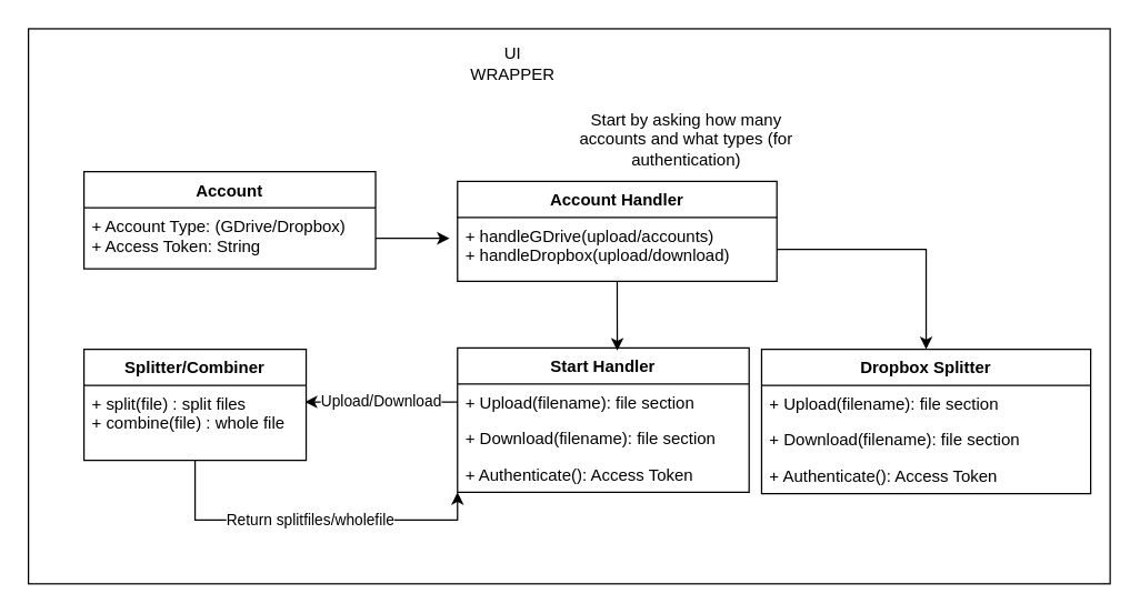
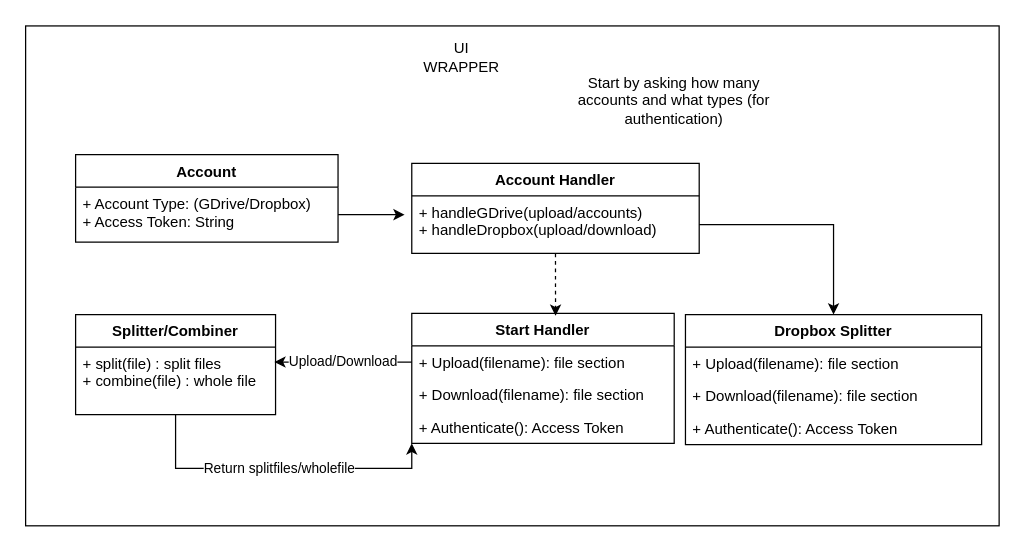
  <mxCell id="0" />
  <mxCell id="1" parent="0" />
  <mxCell id="2" value="" style="rounded=0;whiteSpace=wrap;html=1;" vertex="1" parent="1"><mxGeometry x="20" y="20" width="779" height="400" as="geometry" /></mxCell>
  <mxCell id="3" value="Account" style="swimlane;fontStyle=1;align=center;verticalAlign=top;childLayout=stackLayout;horizontal=1;startSize=26;horizontalStack=0;resizeParent=1;resizeParentMax=0;resizeLast=0;collapsible=1;marginBottom=0;" vertex="1" parent="1"><mxGeometry x="60" y="123" width="210" height="70" as="geometry" /></mxCell>
  <mxCell id="4" value="+ Account Type: (GDrive/Dropbox)&#10;+ Access Token: String&#10;" style="text;strokeColor=none;fillColor=none;align=left;verticalAlign=top;spacingLeft=4;spacingRight=4;overflow=hidden;rotatable=0;points=[[0,0.5],[1,0.5]];portConstraint=eastwest;" vertex="1" parent="3"><mxGeometry y="26" width="210" height="44" as="geometry" /></mxCell>
- <mxCell id="5" style="edgeStyle=orthogonalEdgeStyle;rounded=0;orthogonalLoop=1;jettySize=auto;html=1;exitX=0.5;exitY=1;exitDx=0;exitDy=0;entryX=0.548;entryY=0.019;entryDx=0;entryDy=0;entryPerimeter=0;" edge="1" parent="1" source="6" target="9"><mxGeometry relative="1" as="geometry" /></mxCell>
+ <mxCell id="5" style="edgeStyle=orthogonalEdgeStyle;rounded=0;orthogonalLoop=1;jettySize=auto;html=1;exitX=0.5;exitY=1;exitDx=0;exitDy=0;entryX=0.548;entryY=0.019;entryDx=0;entryDy=0;entryPerimeter=0;dashed=1;" edge="1" parent="1" source="6" target="9"><mxGeometry relative="1" as="geometry" /></mxCell>
  <mxCell id="6" value="Account Handler" style="swimlane;fontStyle=1;align=center;verticalAlign=top;childLayout=stackLayout;horizontal=1;startSize=26;horizontalStack=0;resizeParent=1;resizeParentMax=0;resizeLast=0;collapsible=1;marginBottom=0;" vertex="1" parent="1"><mxGeometry x="329" y="130" width="230" height="72" as="geometry" /></mxCell>
  <mxCell id="7" value="+ handleGDrive(upload/accounts)&#10;+ handleDropbox(upload/download)&#10;" style="text;strokeColor=none;fillColor=none;align=left;verticalAlign=top;spacingLeft=4;spacingRight=4;overflow=hidden;rotatable=0;points=[[0,0.5],[1,0.5]];portConstraint=eastwest;" vertex="1" parent="6"><mxGeometry y="26" width="230" height="46" as="geometry" /></mxCell>
  <mxCell id="8" style="edgeStyle=orthogonalEdgeStyle;rounded=0;orthogonalLoop=1;jettySize=auto;html=1;exitX=1;exitY=0.5;exitDx=0;exitDy=0;entryX=-0.025;entryY=0.326;entryDx=0;entryDy=0;entryPerimeter=0;" edge="1" parent="1" source="4" target="7"><mxGeometry relative="1" as="geometry" /></mxCell>
  <mxCell id="9" value="Start Handler" style="swimlane;fontStyle=1;childLayout=stackLayout;horizontal=1;startSize=26;fillColor=none;horizontalStack=0;resizeParent=1;resizeParentMax=0;resizeLast=0;collapsible=1;marginBottom=0;" vertex="1" parent="1"><mxGeometry x="329" y="250" width="210" height="104" as="geometry" /></mxCell>
  <mxCell id="10" value="+ Upload(filename): file section" style="text;strokeColor=none;fillColor=none;align=left;verticalAlign=top;spacingLeft=4;spacingRight=4;overflow=hidden;rotatable=0;points=[[0,0.5],[1,0.5]];portConstraint=eastwest;" vertex="1" parent="9"><mxGeometry y="26" width="210" height="26" as="geometry" /></mxCell>
  <mxCell id="11" value="+ Download(filename): file section" style="text;strokeColor=none;fillColor=none;align=left;verticalAlign=top;spacingLeft=4;spacingRight=4;overflow=hidden;rotatable=0;points=[[0,0.5],[1,0.5]];portConstraint=eastwest;" vertex="1" parent="9"><mxGeometry y="52" width="210" height="26" as="geometry" /></mxCell>
  <mxCell id="12" value="+ Authenticate(): Access Token" style="text;strokeColor=none;fillColor=none;align=left;verticalAlign=top;spacingLeft=4;spacingRight=4;overflow=hidden;rotatable=0;points=[[0,0.5],[1,0.5]];portConstraint=eastwest;" vertex="1" parent="9"><mxGeometry y="78" width="210" height="26" as="geometry" /></mxCell>
  <mxCell id="13" value="Dropbox Splitter" style="swimlane;fontStyle=1;childLayout=stackLayout;horizontal=1;startSize=26;fillColor=none;horizontalStack=0;resizeParent=1;resizeParentMax=0;resizeLast=0;collapsible=1;marginBottom=0;" vertex="1" parent="1"><mxGeometry x="548" y="251" width="237" height="104" as="geometry" /></mxCell>
  <mxCell id="14" value="+ Upload(filename): file section" style="text;strokeColor=none;fillColor=none;align=left;verticalAlign=top;spacingLeft=4;spacingRight=4;overflow=hidden;rotatable=0;points=[[0,0.5],[1,0.5]];portConstraint=eastwest;" vertex="1" parent="13"><mxGeometry y="26" width="237" height="26" as="geometry" /></mxCell>
  <mxCell id="15" value="+ Download(filename): file section" style="text;strokeColor=none;fillColor=none;align=left;verticalAlign=top;spacingLeft=4;spacingRight=4;overflow=hidden;rotatable=0;points=[[0,0.5],[1,0.5]];portConstraint=eastwest;" vertex="1" parent="13"><mxGeometry y="52" width="237" height="26" as="geometry" /></mxCell>
  <mxCell id="16" value="+ Authenticate(): Access Token" style="text;strokeColor=none;fillColor=none;align=left;verticalAlign=top;spacingLeft=4;spacingRight=4;overflow=hidden;rotatable=0;points=[[0,0.5],[1,0.5]];portConstraint=eastwest;" vertex="1" parent="13"><mxGeometry y="78" width="237" height="26" as="geometry" /></mxCell>
  <mxCell id="17" style="edgeStyle=orthogonalEdgeStyle;rounded=0;orthogonalLoop=1;jettySize=auto;html=1;exitX=1;exitY=0.5;exitDx=0;exitDy=0;entryX=0.5;entryY=0;entryDx=0;entryDy=0;" edge="1" parent="1" source="7" target="13"><mxGeometry relative="1" as="geometry" /></mxCell>
  <mxCell id="18" value="Return splitfiles/wholefile" style="edgeStyle=orthogonalEdgeStyle;rounded=0;orthogonalLoop=1;jettySize=auto;html=1;exitX=0.5;exitY=1;exitDx=0;exitDy=0;entryX=0;entryY=1;entryDx=0;entryDy=0;entryPerimeter=0;" edge="1" parent="1" source="19" target="12"><mxGeometry relative="1" as="geometry" /></mxCell>
  <mxCell id="19" value="Splitter/Combiner" style="swimlane;fontStyle=1;align=center;verticalAlign=top;childLayout=stackLayout;horizontal=1;startSize=26;horizontalStack=0;resizeParent=1;resizeParentMax=0;resizeLast=0;collapsible=1;marginBottom=0;" vertex="1" parent="1"><mxGeometry x="60" y="251" width="160" height="80" as="geometry" /></mxCell>
  <mxCell id="20" value="+ split(file) : split files&#10;+ combine(file) : whole file&#10;" style="text;strokeColor=none;fillColor=none;align=left;verticalAlign=top;spacingLeft=4;spacingRight=4;overflow=hidden;rotatable=0;points=[[0,0.5],[1,0.5]];portConstraint=eastwest;" vertex="1" parent="19"><mxGeometry y="26" width="160" height="54" as="geometry" /></mxCell>
  <mxCell id="21" value="Upload/Download" style="edgeStyle=orthogonalEdgeStyle;rounded=0;orthogonalLoop=1;jettySize=auto;html=1;exitX=0;exitY=0.5;exitDx=0;exitDy=0;entryX=0.994;entryY=0.222;entryDx=0;entryDy=0;entryPerimeter=0;" edge="1" parent="1" source="10" target="20"><mxGeometry relative="1" as="geometry" /></mxCell>
  <mxCell id="22" value="UI WRAPPER" style="text;html=1;strokeColor=none;fillColor=none;align=center;verticalAlign=middle;whiteSpace=wrap;rounded=0;" vertex="1" parent="1"><mxGeometry x="349" y="35" width="40" height="20" as="geometry" /></mxCell>
- <mxCell id="23" value="Start by asking how many accounts and what types (for authentication)" style="text;html=1;strokeColor=none;fillColor=none;align=center;verticalAlign=middle;whiteSpace=wrap;rounded=0;" vertex="1" parent="1"><mxGeometry x="414" y="90" width="160" height="20" as="geometry" /></mxCell>
+ <mxCell id="23" value="Start by asking how many accounts and what types (for authentication)" style="text;html=1;strokeColor=none;fillColor=none;align=center;verticalAlign=middle;whiteSpace=wrap;rounded=0;" vertex="1" parent="1"><mxGeometry x="459" y="70" width="160" height="20" as="geometry" /></mxCell>
